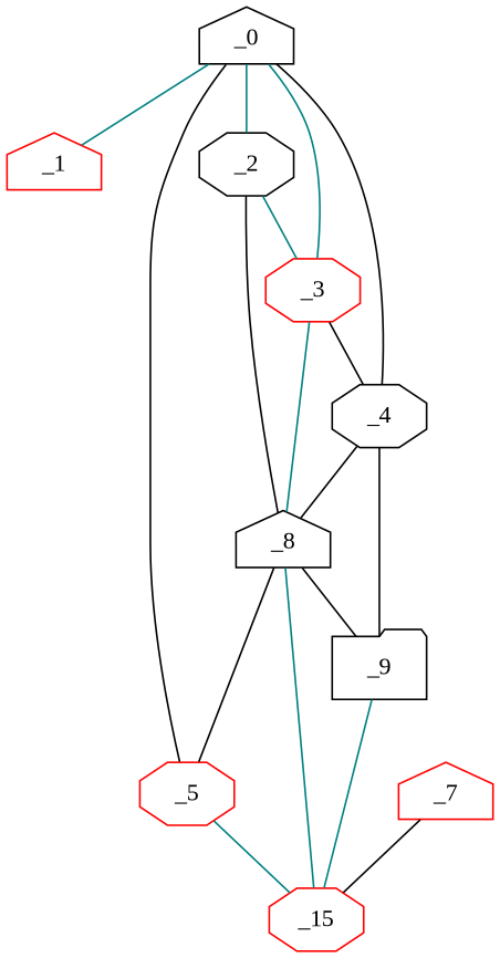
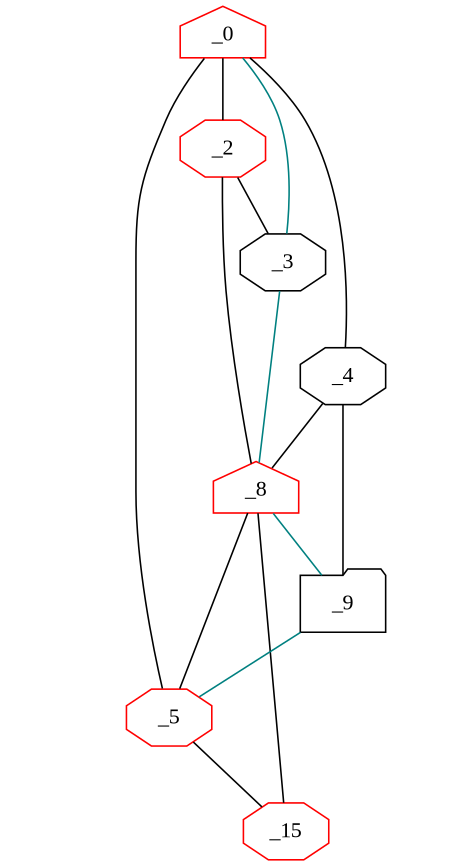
  graph {
    fontname="Liberation Serif"
    node [color=red fontname="Liberation Serif" shape=octagon x=60]
    edge [color=black fontname="Liberation Serif" valence=1]
-   _0 [color=black shape=house x=52 y=65]
-   _1 [shape=house x=55 y=35]
-   _2 [color=black x=57 y=68]
-   _3 [y=78]
+   _0 [shape=house x=52 y=65]
+   _2 [x=57 y=68]
+   _3 [color=black y=78]
    _4 [color=black y=87]
    _5 [x=62 y=56]
-   _8 [color=black shape=house x=77 y=63]
+   _8 [shape=house x=77 y=63]
    _9 [color=black shape=folder x=78 y=124]
    n9 [label=_15 x=79 y=50]
-   _7 [shape=house x=76 y=34]
-   _0 -- _1 [color=teal]
-   _0 -- _2 [color=teal]
+   _0 -- _2
    _0 -- _3 [color=teal]
    _0 -- _4
    _0 -- _5 [valence=2]
-   _2 -- _3 [color=teal]
+   _2 -- _3
    _2 -- _8 [valence=2]
-   _3 -- _4 [valence=2]
    _3 -- _8 [color=teal valence=2]
    _4 -- _8
    _4 -- _9
    _5 -- _8
-   _5 -- n9 [color=teal valence=2]
-   _8 -- _9
-   _8 -- n9 [color=teal]
-   _9 -- n9 [color=teal]
-   _7 -- n9
+   _5 -- n9 [valence=2]
+   _8 -- _9 [color=teal]
+   _8 -- n9
+   _9 -- _5 [color=teal]
  }
